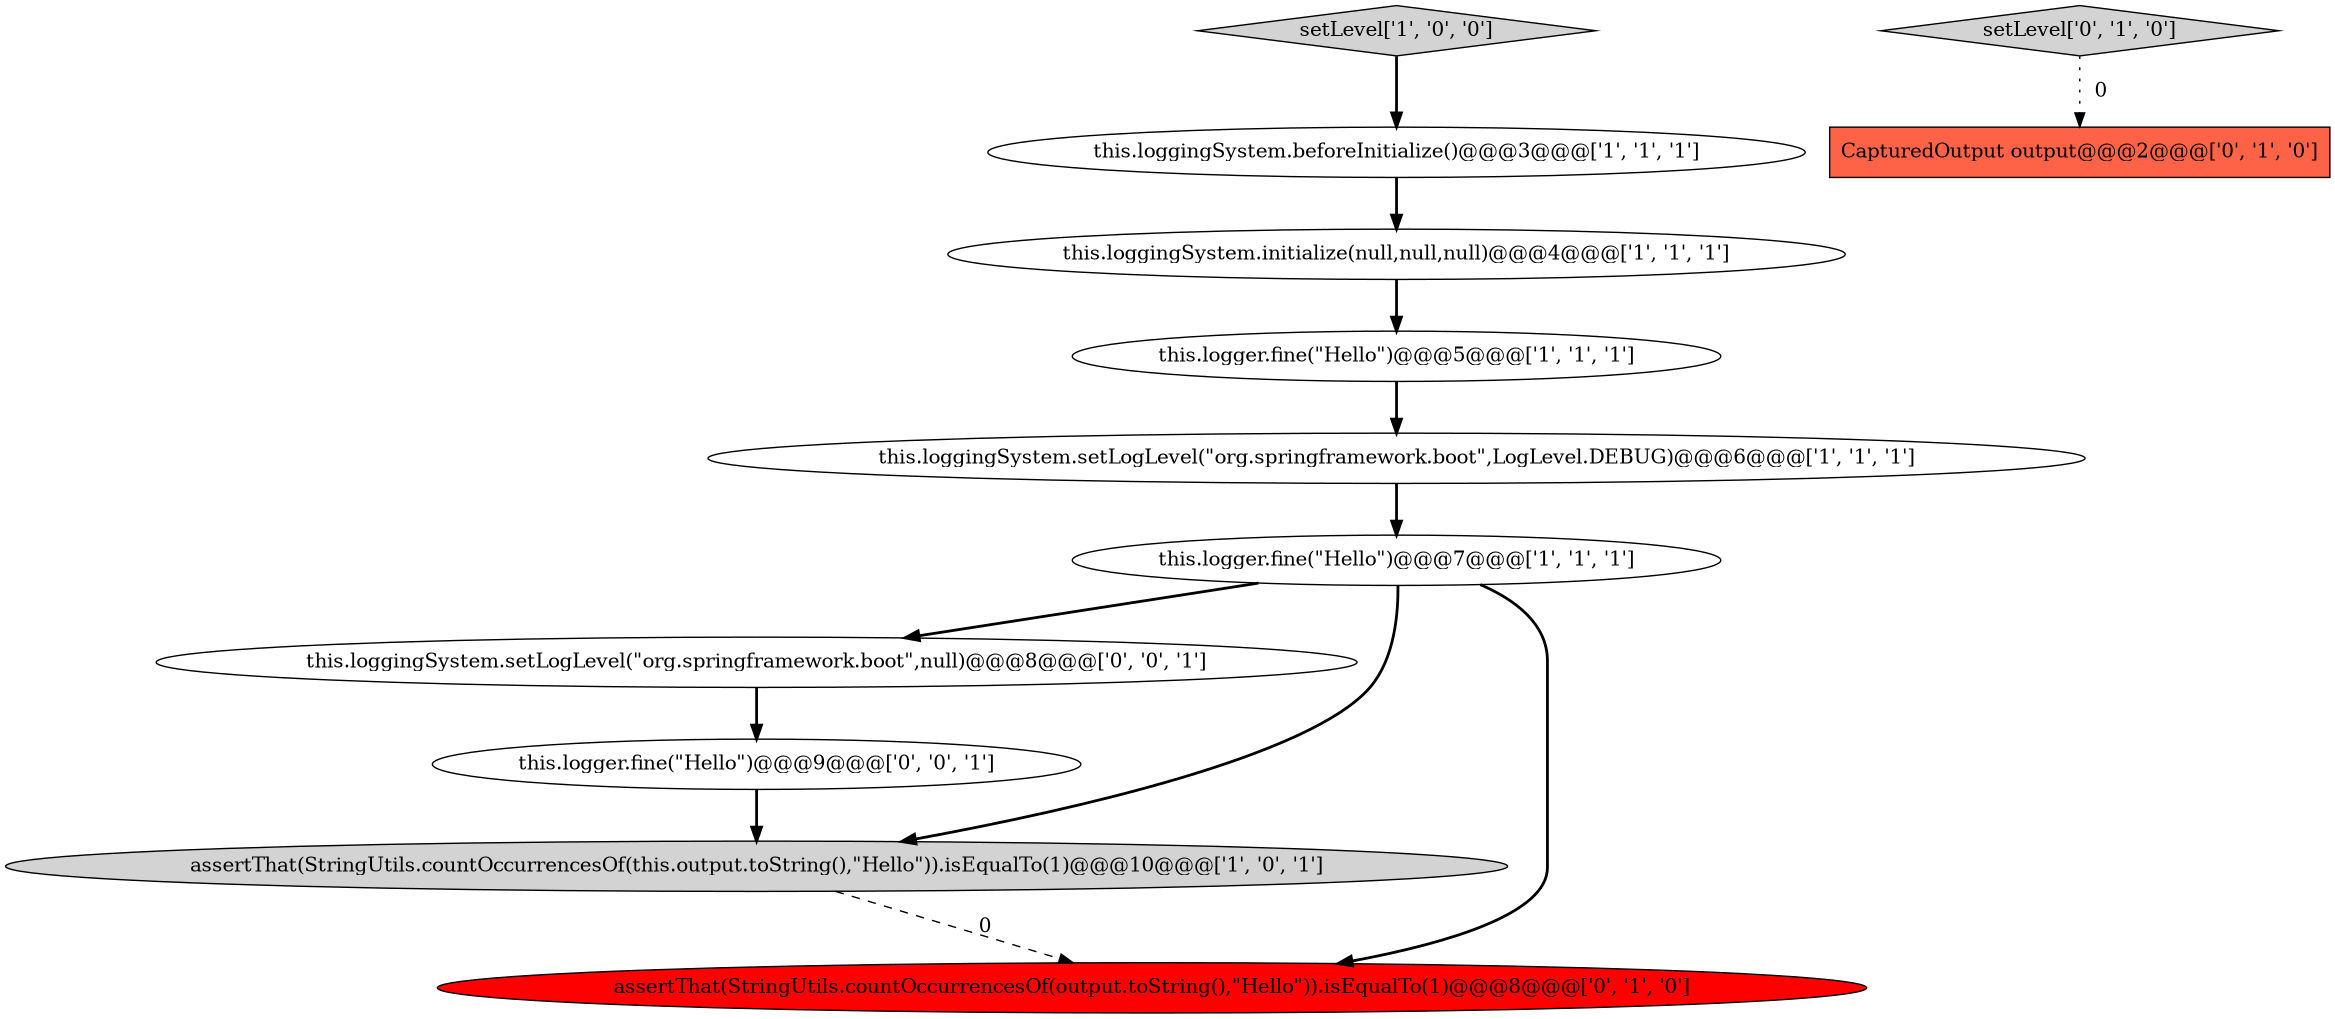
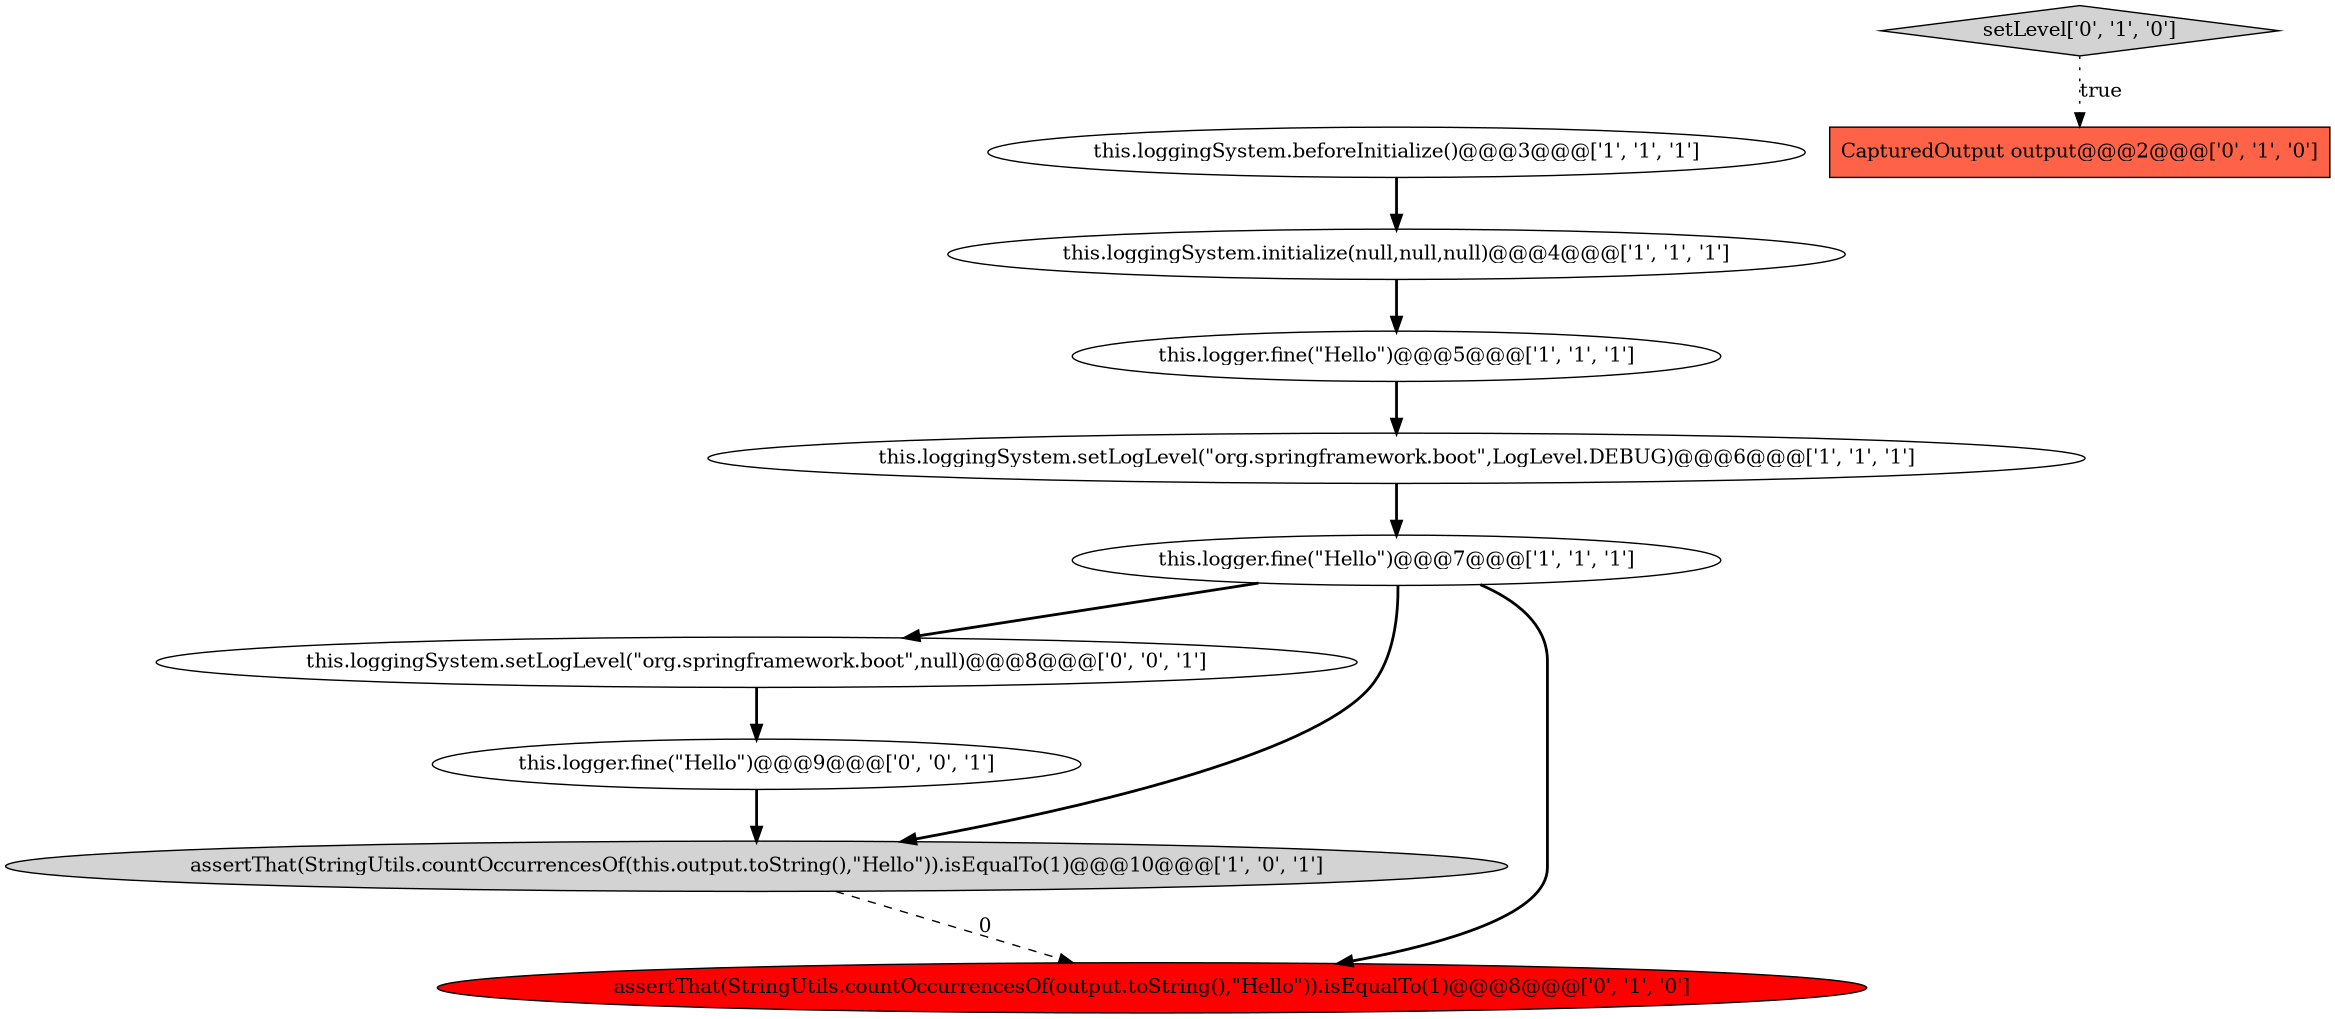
  digraph {
    node [fillcolor=white shape=ellipse style=filled]
    edge [style=bold]
    n1 [label="this.loggingSystem.beforeInitialize()@@@3@@@['1', '1', '1']"]
    n2 [label="this.loggingSystem.initialize(null,null,null)@@@4@@@['1', '1', '1']"]
    n3 [label="this.logger.fine(\"Hello\")@@@5@@@['1', '1', '1']"]
    n4 [label="this.loggingSystem.setLogLevel(\"org.springframework.boot\",null)@@@8@@@['0', '0', '1']"]
    n5 [label="this.logger.fine(\"Hello\")@@@9@@@['0', '0', '1']"]
    n6 [fillcolor=lightgray label="assertThat(StringUtils.countOccurrencesOf(this.output.toString(),\"Hello\")).isEqualTo(1)@@@10@@@['1', '0', '1']"]
    n7 [fillcolor=lightgray label="setLevel['0', '1', '0']" shape=diamond]
    n8 [fillcolor=tomato label="CapturedOutput output@@@2@@@['0', '1', '0']" shape=box]
    n9 [label="this.loggingSystem.setLogLevel(\"org.springframework.boot\",LogLevel.DEBUG)@@@6@@@['1', '1', '1']"]
    n10 [label="this.logger.fine(\"Hello\")@@@7@@@['1', '1', '1']"]
-   n11 [fillcolor=lightgray label="setLevel['1', '0', '0']" shape=diamond]
    n12 [fillcolor=red label="assertThat(StringUtils.countOccurrencesOf(output.toString(),\"Hello\")).isEqualTo(1)@@@8@@@['0', '1', '0']"]
    n1 -> n2
    n2 -> n3
    n3 -> n9
    n4 -> n5
    n5 -> n6
    n6 -> n12 [label=0 style=dashed]
-   n7 -> n8 [label=0 style=dotted]
+   n7 -> n8 [label=true style=dotted]
    n9 -> n10
    n10 -> n4
    n10 -> n6
    n10 -> n12
-   n11 -> n1
  }
